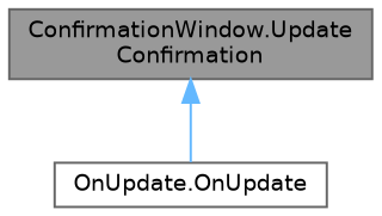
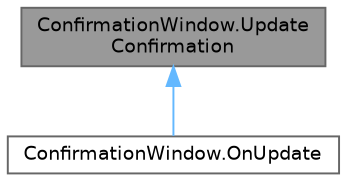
  digraph {
    rankdir=TB
    node [fontname=Helvetica fontsize=10 shape=box style=filled]
    n1 [color=gray40 fillcolor=grey60 fontcolor=black height=0.2 label="ConfirmationWindow.Update\lConfirmation" width=0.4]
-   n2 [color=grey40 fillcolor=white height=0.2 label="OnUpdate.OnUpdate" width=0.4]
+   n2 [color=grey40 fillcolor=white height=0.2 label="ConfirmationWindow.OnUpdate" width=0.4]
    n1 -> n2 [color=steelblue1 dir=back fontname=Helvetica fontsize=10 labelfontname=Helvetica labelfontsize=10 style=solid]
  }
